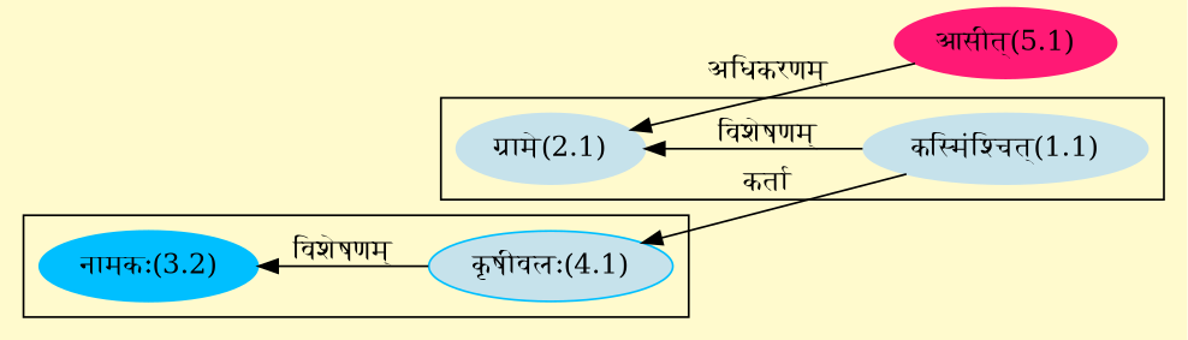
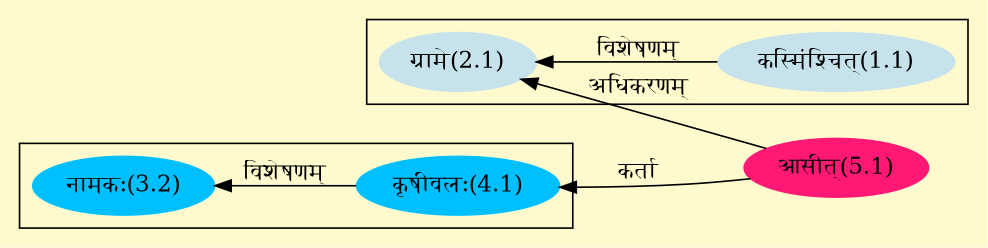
  digraph {
    bgcolor=lemonchiffon1
    compound=true
    rankdir=LR
    node [color="#C6E2EB" style=filled]
    edge [dir=back]
    n1 [label="कस्मिंश्चित्(1.1)"]
    n2 [label="ग्रामे(2.1)"]
    n3 [color="#00BFFF" label="नामकः(3.2)"]
-   n4 [color="#00BFFF" label="कृषीवलः(4.1)" fillcolor="#C6E2EB"]
+   n4 [color="#00BFFF" label="कृषीवलः(4.1)"]
    n5 [color="#FF1975" label="आसीत्(5.1)"]
    subgraph cluster_1 {
      n1
      n2
    }
    subgraph cluster_2 {
      n3
      n4
    }
    n2 -> n1 [label="विशेषणम्"]
    n2 -> n5 [label="अधिकरणम्"]
    n3 -> n4 [label="विशेषणम्"]
-   n4 -> n1 [label="कर्ता"]
+   n4 -> n5 [label="कर्ता"]
  }
